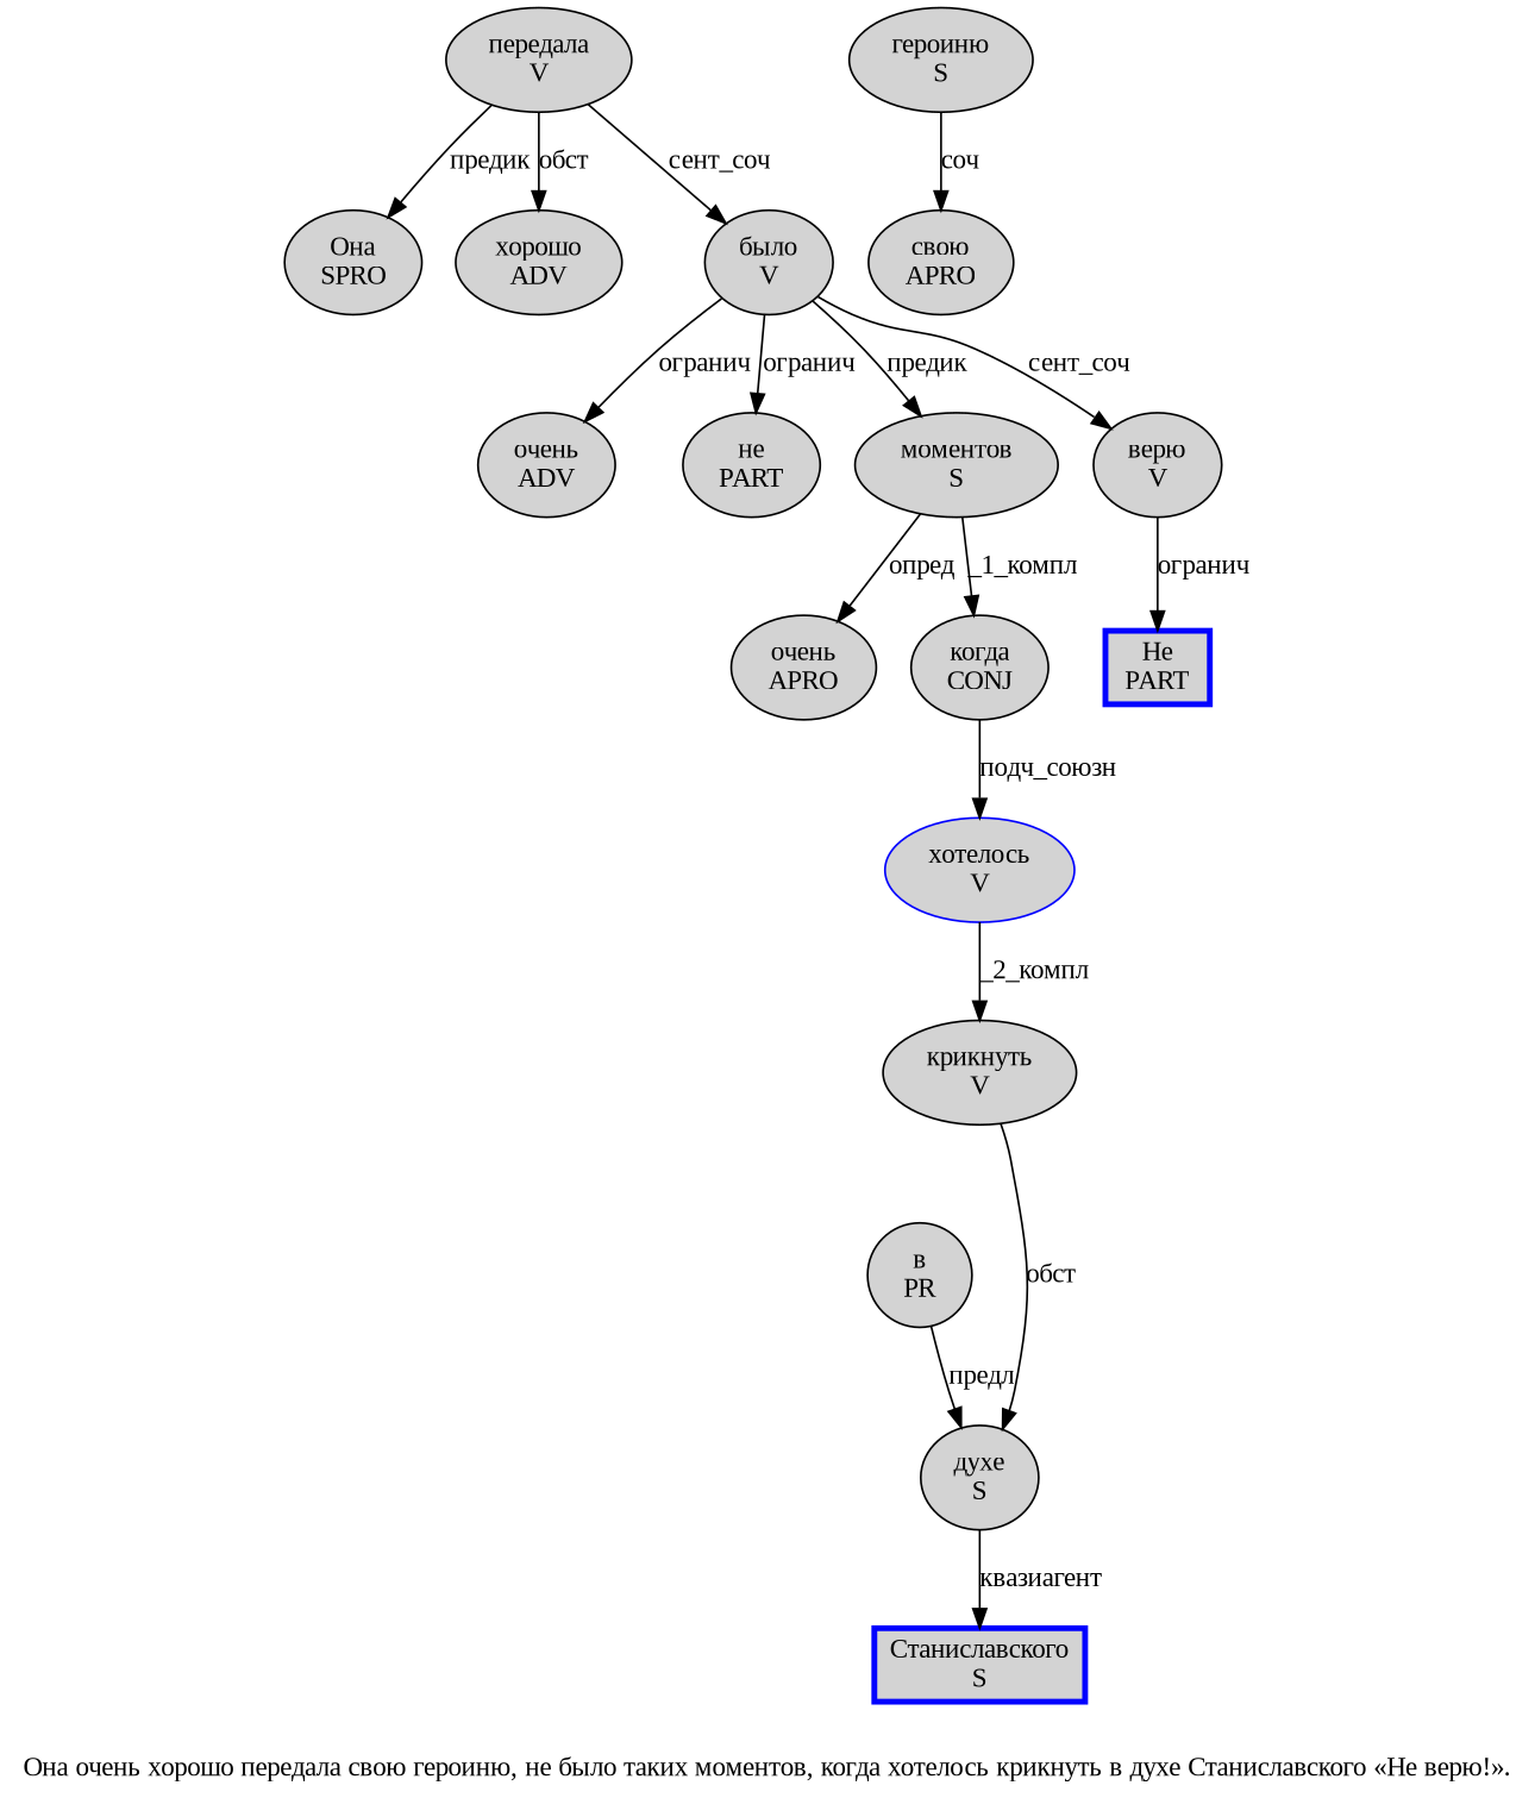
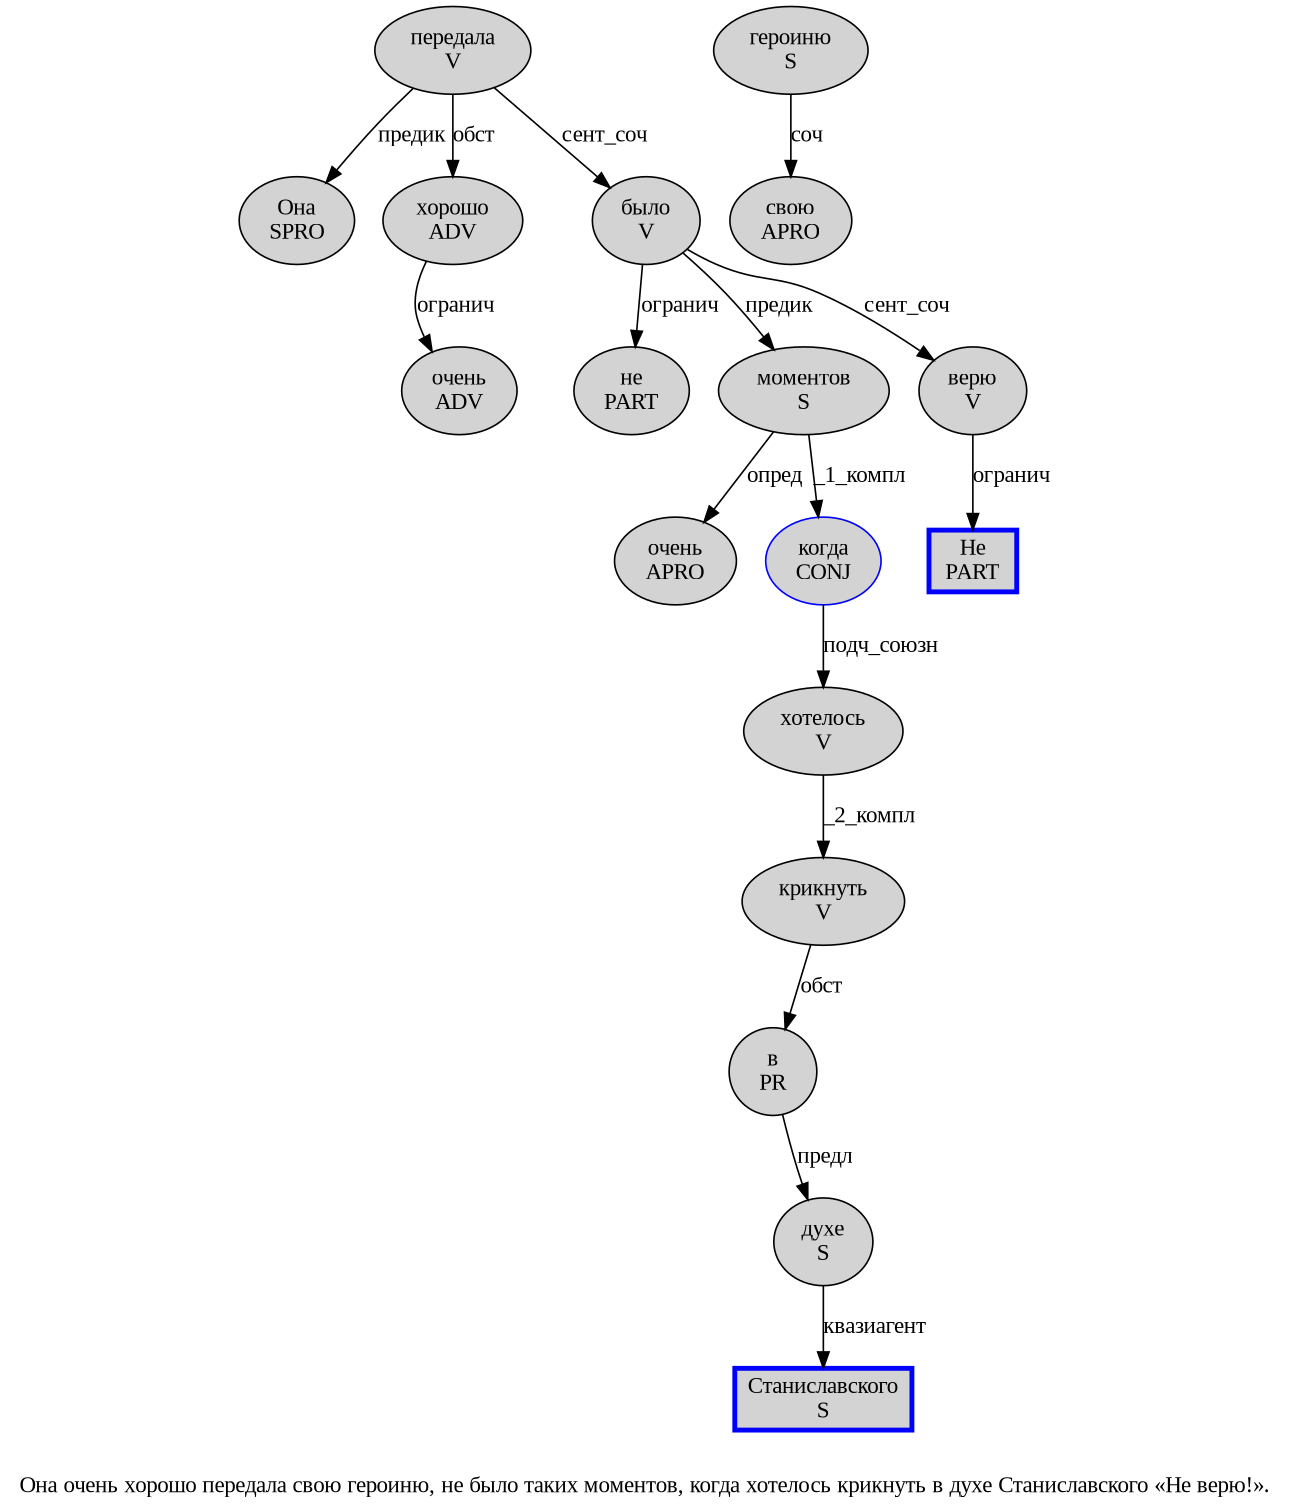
  digraph {
    fontname="Liberation Serif"
    label="Она очень хорошо передала свою героиню, не было таких моментов, когда хотелось крикнуть в духе Станиславского «Не верю!»."
    node [fillcolor=lightgray fontname="Liberation Serif" penwidth=1 shape=ellipse style=filled]
    edge [fontname="Liberation Serif"]
    n1 [label="Она\nSPRO"]
    n2 [label="очень\nADV"]
    n3 [label="хорошо\nADV"]
    n4 [label="передала\nV"]
    n5 [label="было\nV"]
    n6 [label="героиню\nS"]
    n7 [label="свою\nAPRO"]
    n8 [label="не\nPART"]
    n9 [label="моментов\nS"]
    n10 [label="верю\nV"]
    n11 [label="очень\nAPRO"]
-   n12 [label="когда\nCONJ"]
+   n12 [label="когда\nCONJ" color=blue]
    n13 [color=blue label="Не\nPART" penwidth=3 shape=box]
-   n14 [label="хотелось\nV" color=blue]
+   n14 [label="хотелось\nV"]
    n15 [label="крикнуть\nV"]
    n16 [label="в\nPR"]
    n17 [label="духе\nS"]
    n18 [color=blue label="Станиславского\nS" penwidth=3 shape=box]
-   n5 -> n2 [label="огранич"]
+   n3 -> n2 [label="огранич"]
    n4 -> n1 [label="предик"]
    n4 -> n3 [label="обст"]
    n4 -> n5 [label="сент_соч"]
    n5 -> n8 [label="огранич"]
    n5 -> n9 [label="предик"]
    n5 -> n10 [label="сент_соч"]
    n6 -> n7 [label="соч"]
    n9 -> n11 [label="опред"]
    n9 -> n12 [label="_1_компл"]
    n10 -> n13 [label="огранич"]
    n12 -> n14 [label="подч_союзн"]
    n14 -> n15 [label="_2_компл"]
-   n15 -> n17 [label="обст"]
+   n15 -> n16 [label="обст"]
    n16 -> n17 [label="предл"]
    n17 -> n18 [label="квазиагент"]
  }
